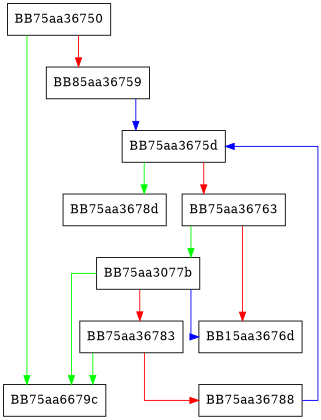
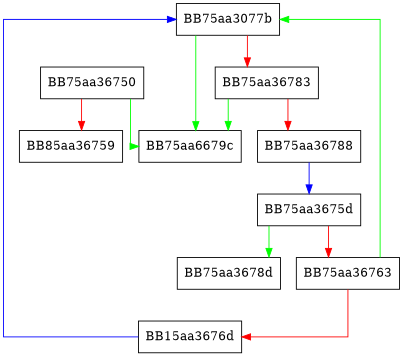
  digraph {
    splines=ortho
    node [shape=box]
    edge [color=green]
    n1 [label=BB75aa6679c]
    BB75aa36750
    n3 [label=BB85aa36759]
    BB75aa3675d
    BB75aa3678d
    BB75aa36763
    n7 [label=BB75aa3077b]
    n8 [label=BB15aa3676d]
    BB75aa36783
    BB75aa36788
    BB75aa36750 -> n1
    BB75aa36750 -> n3 [color=red]
-   n3 -> BB75aa3675d [color=blue]
    BB75aa3675d -> BB75aa3678d
    BB75aa3675d -> BB75aa36763 [color=red]
    BB75aa36763 -> n7
    BB75aa36763 -> n8 [color=red]
    n7 -> n1
    n7 -> BB75aa36783 [color=red]
-   n7 -> n8 [color=blue]
+   n8 -> n7 [color=blue]
    BB75aa36783 -> n1
    BB75aa36783 -> BB75aa36788 [color=red]
    BB75aa36788 -> BB75aa3675d [color=blue]
  }
